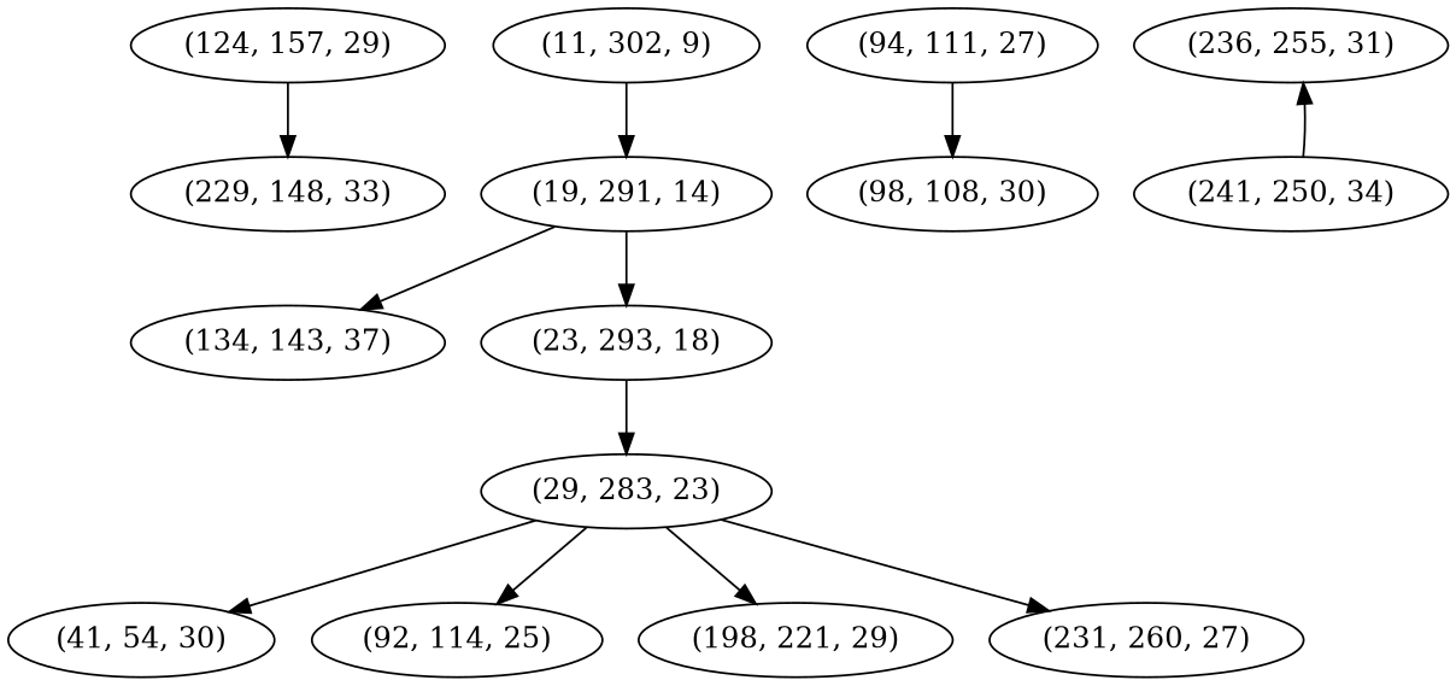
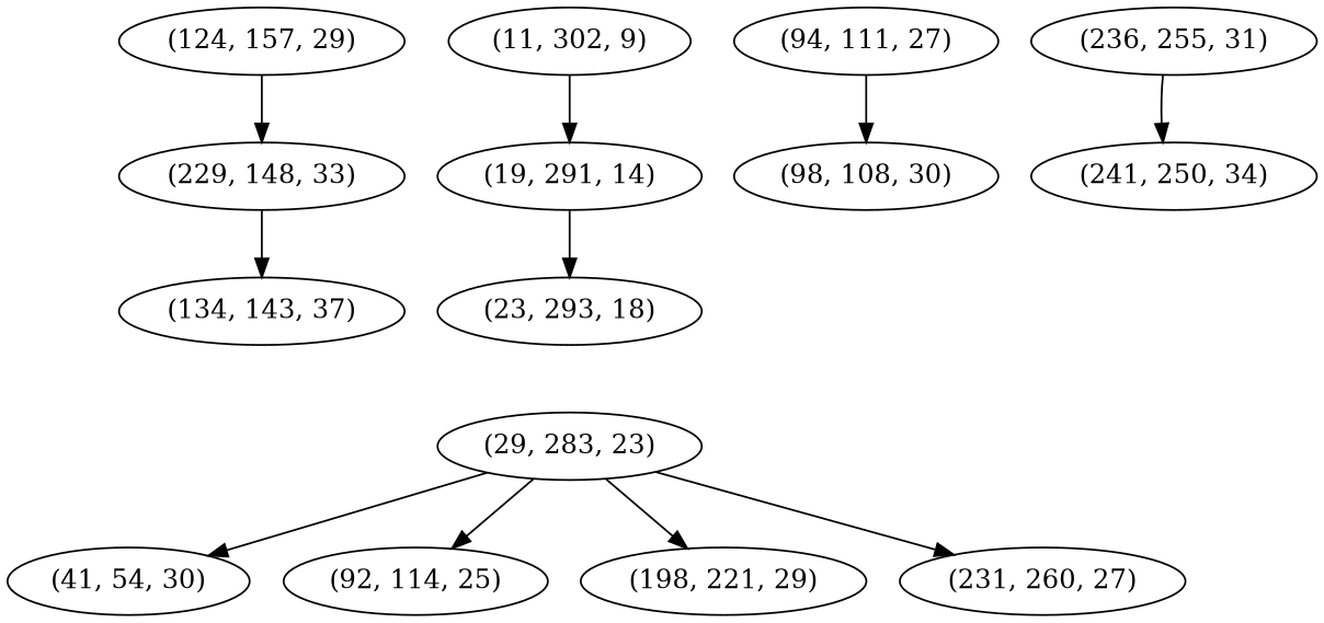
  digraph {
    n1 [label="(19, 291, 14)"]
    "(11, 302, 9)"
    n3 [label="(23, 293, 18)"]
    "(29, 283, 23)"
    "(41, 54, 30)"
    "(92, 114, 25)"
    "(198, 221, 29)"
    "(231, 260, 27)"
    n9 [label="(229, 148, 33)"]
    "(124, 157, 29)"
    "(94, 111, 27)"
    "(98, 108, 30)"
    "(134, 143, 37)"
    "(236, 255, 31)"
    "(241, 250, 34)"
    n1 -> n3
    "(11, 302, 9)" -> n1
-   n3 -> "(29, 283, 23)"
    "(29, 283, 23)" -> "(41, 54, 30)"
    "(29, 283, 23)" -> "(92, 114, 25)"
    "(29, 283, 23)" -> "(198, 221, 29)"
    "(29, 283, 23)" -> "(231, 260, 27)"
-   n1 -> "(134, 143, 37)"
+   n9 -> "(134, 143, 37)"
    "(124, 157, 29)" -> n9
    "(94, 111, 27)" -> "(98, 108, 30)"
-   "(241, 250, 34)" -> "(236, 255, 31)"
+   "(236, 255, 31)" -> "(241, 250, 34)"
  }
